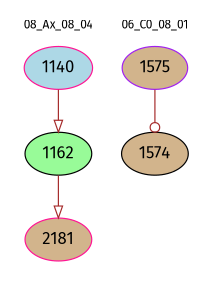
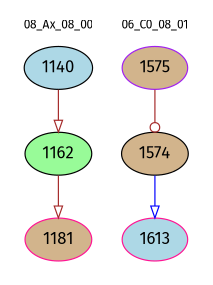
  digraph {
    fontname="Fira Sans"
    node [color=black fillcolor=tan fontname="Fira Sans" style=filled]
    edge [arrowhead=onormal color=brown fontname="Fira Sans"]
-   n1 [color=deeppink fillcolor=lightblue label=1140]
+   n1 [fillcolor=lightblue label=1140]
    n2 [fillcolor=palegreen label=1162]
-   n3 [color=deeppink label=2181]
+   n3 [color=deeppink label=1181]
    n4 [color=purple label=1575]
    n5 [label=1574]
+   n6 [color=deeppink fillcolor=lightblue label=1613]
    subgraph cluster_1 {
      color=white
      fontsize=10
-     label="08_Ax_08_04"
+     label="08_Ax_08_00"
      n1
      n2
      n3
    }
    subgraph cluster_2 {
      color=white
      fontsize=10
      label="06_C0_08_01"
      n4
      n5
+     n6
    }
    n1 -> n2
    n2 -> n3
    n4 -> n5 [arrowhead=odot]
+   n5 -> n6 [color=blue]
  }
